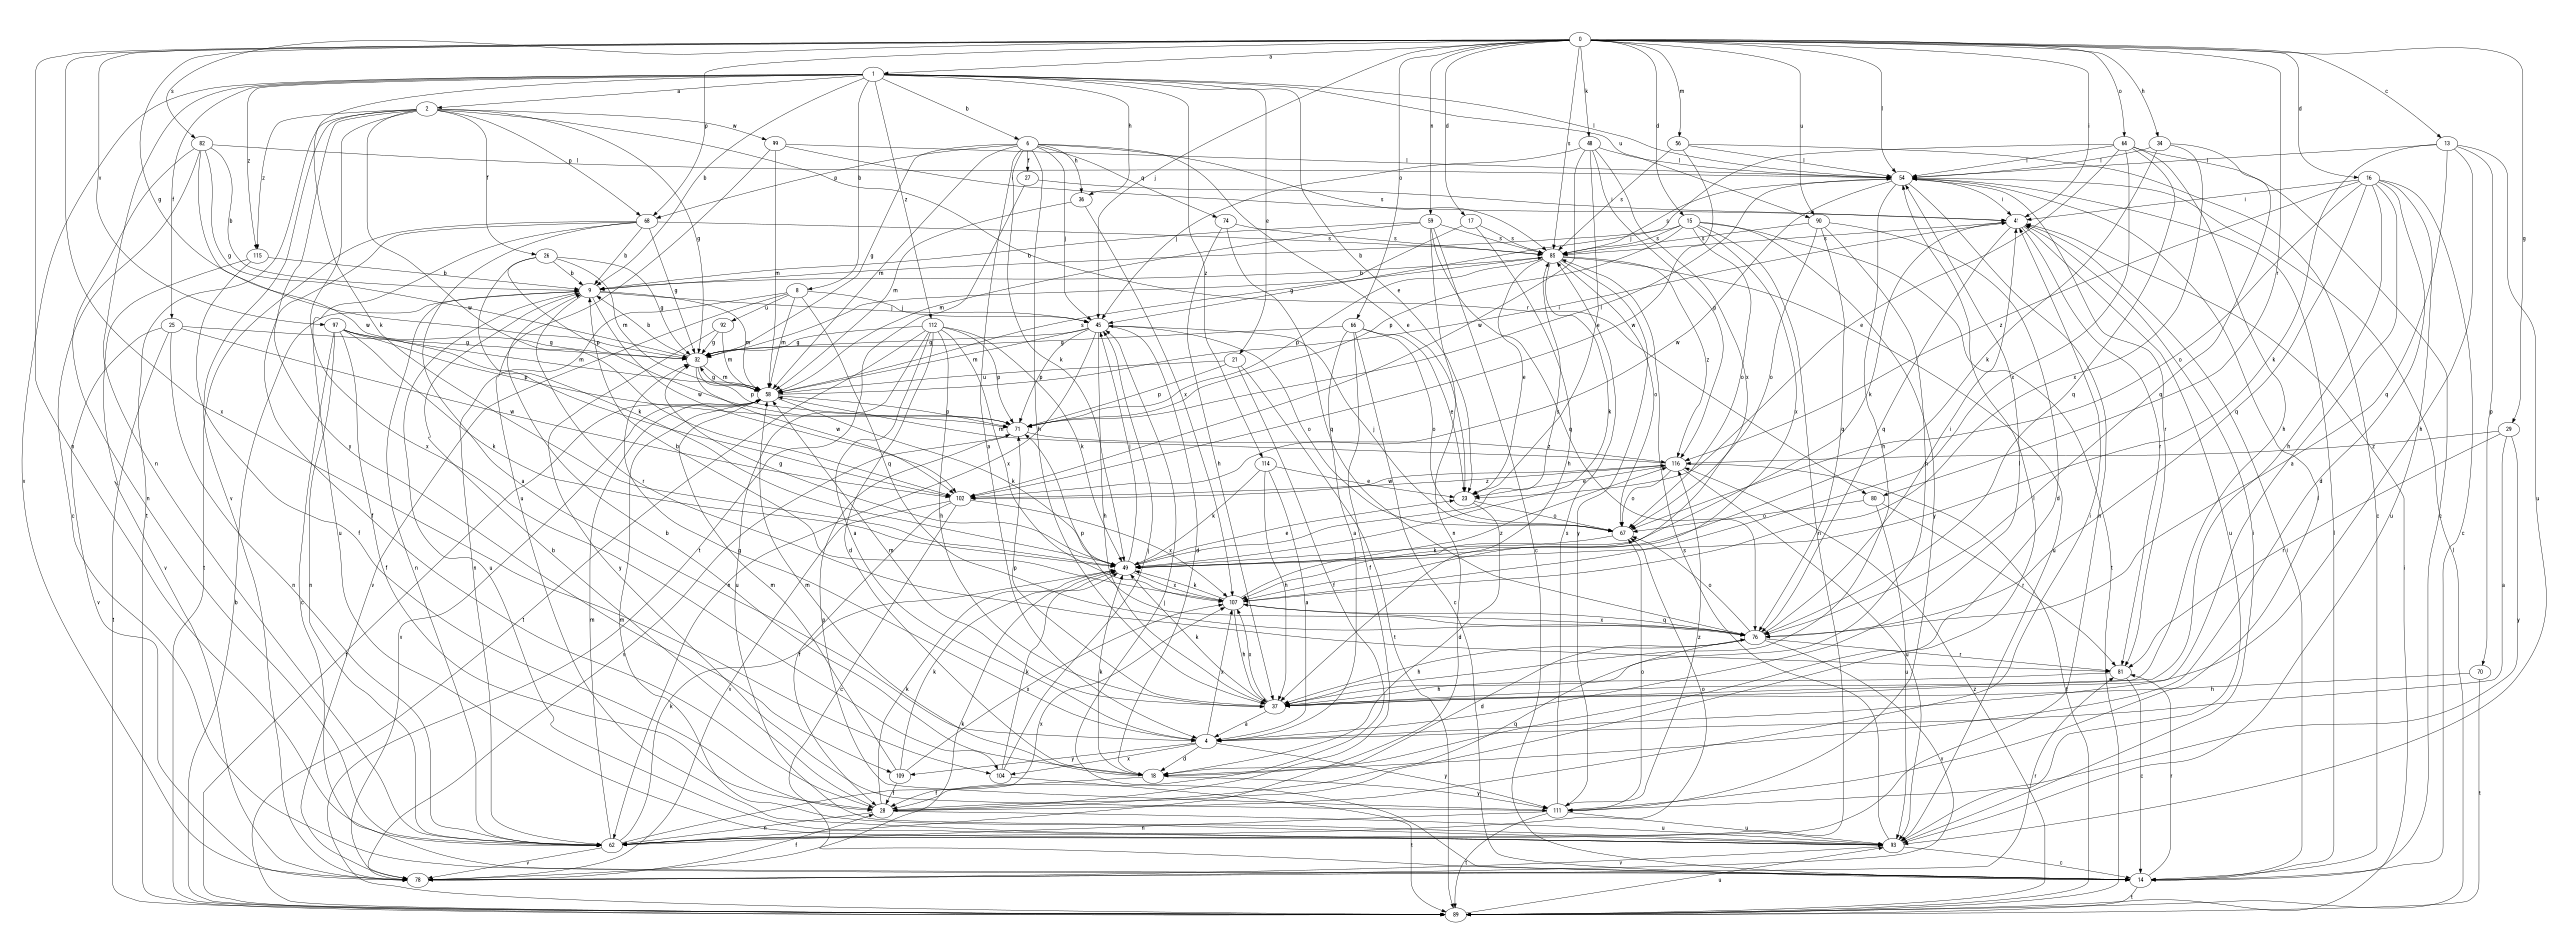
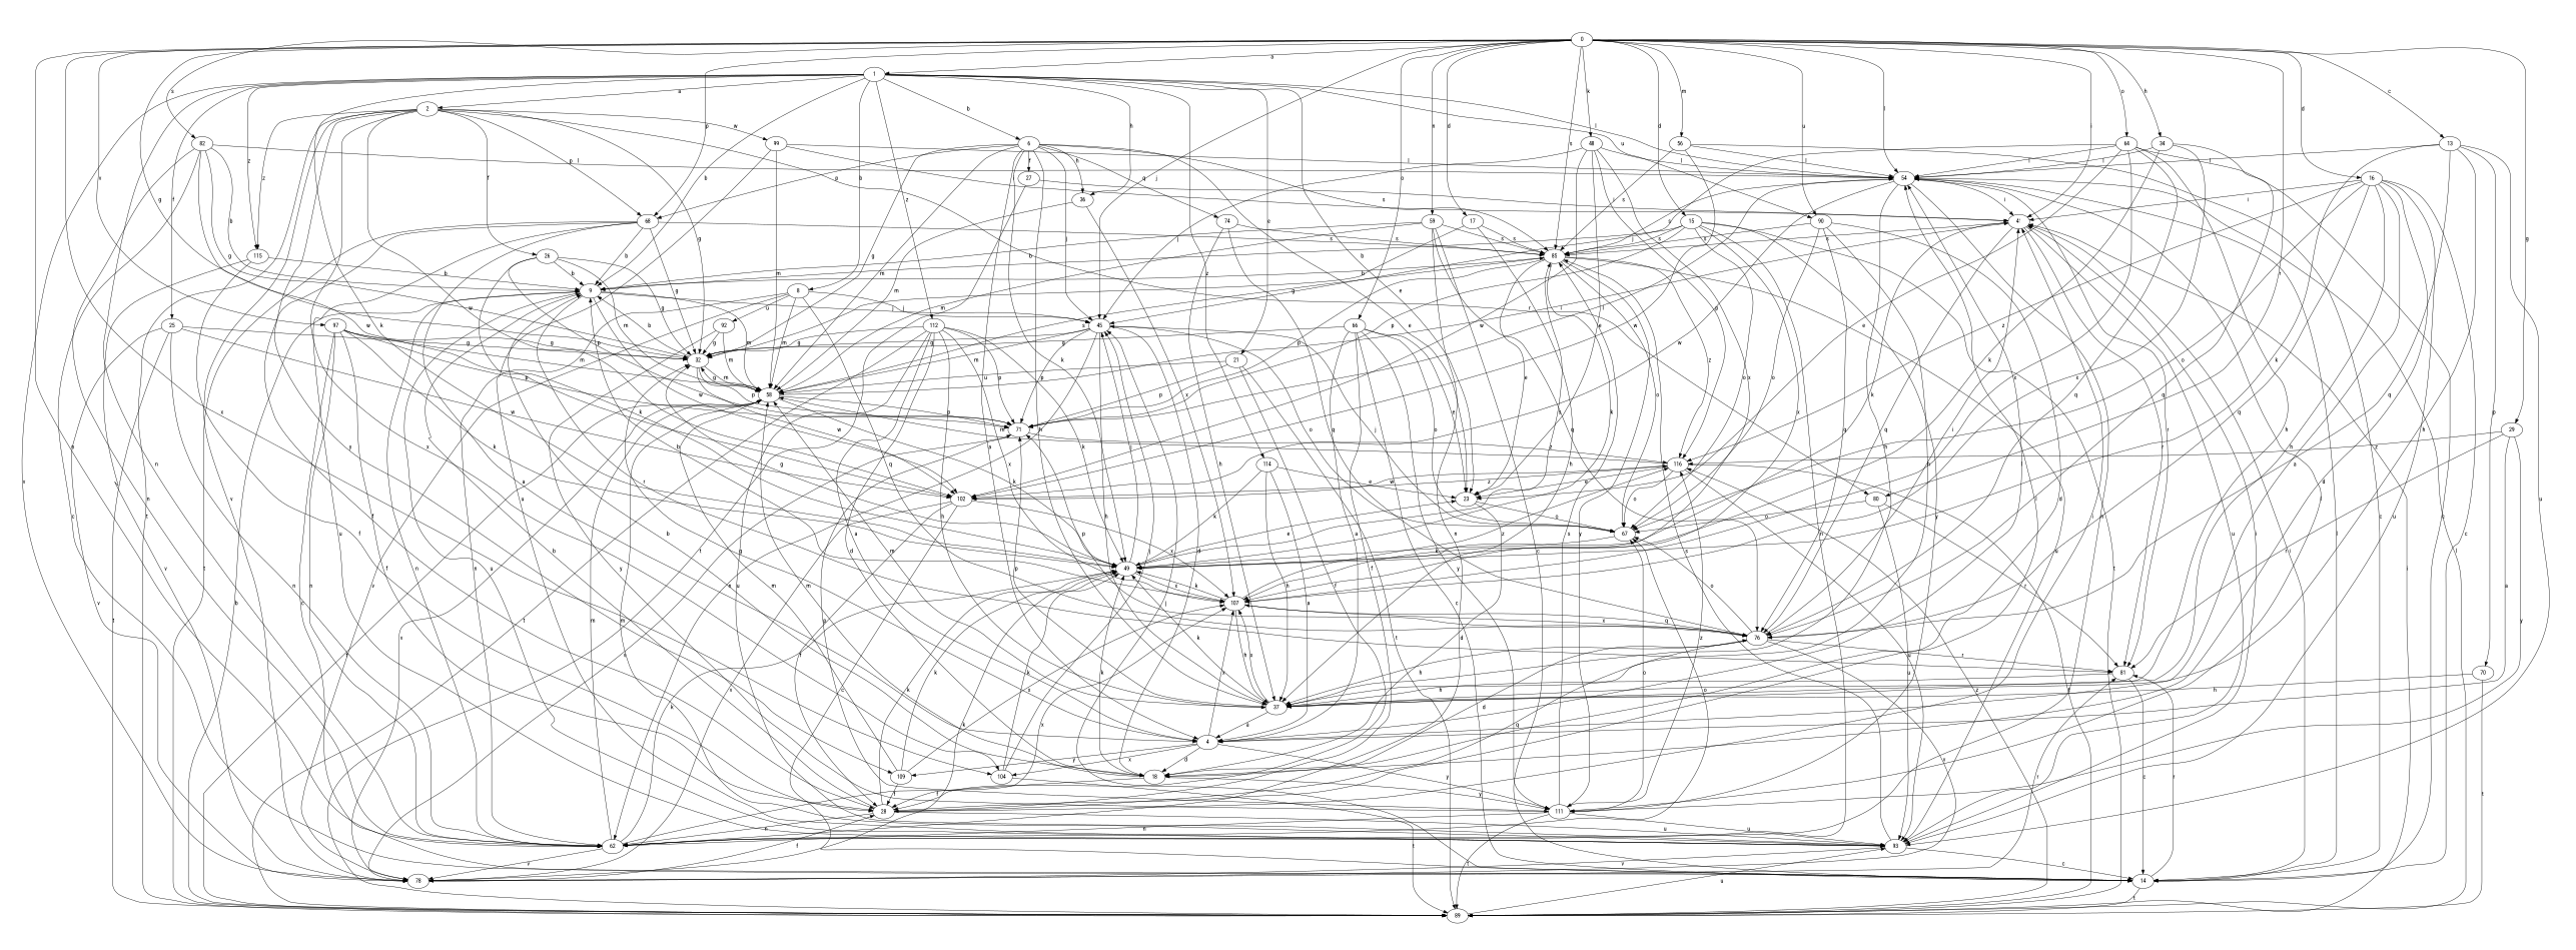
  strict digraph {
    fontname="Roboto Condensed"
    node [fontname="Roboto Condensed"]
    edge [fontname="Roboto Condensed"]
    0
    1
    13
    15
    16
    17
    29
    32
    34
    41
    45
    48
    54
    56
    59
    62
    64
    66
    68
    80
    82
    85
    90
    97
    104
    2
    6
    8
    9
    21
    23
    25
    36
    49
    n35 [label=78]
    112
    114
    115
    37
    76
    93
    70
    89
    107
    111
    67
    71
    4
    18
    14
    116
    81
    102
    58
    28
    26
    99
    109
    27
    74
    92
    0 -> 1 [label=a]
    0 -> 13 [label=c]
    0 -> 15 [label=d]
    0 -> 16 [label=d]
    0 -> 17 [label=d]
    0 -> 29 [label=g]
    0 -> 32 [label=g]
    0 -> 34 [label=h]
    0 -> 41 [label=i]
    0 -> 45 [label=j]
    0 -> 48 [label=k]
    0 -> 54 [label=l]
    0 -> 56 [label=m]
    0 -> 59 [label=n]
    0 -> 62 [label=n]
    0 -> 64 [label=o]
    0 -> 66 [label=o]
    0 -> 68 [label=p]
    0 -> 80 [label=r]
    0 -> 82 [label=s]
    0 -> 85 [label=s]
    0 -> 90 [label=u]
    0 -> 97 [label=v]
    0 -> 104 [label=x]
    1 -> 54 [label=l]
    1 -> 62 [label=n]
    1 -> 90 [label=u]
    1 -> 2 [label=a]
    1 -> 6 [label=b]
    1 -> 8 [label=b]
    1 -> 9 [label=b]
    1 -> 21 [label=e]
    1 -> 23 [label=e]
    1 -> 25 [label=f]
    1 -> 36 [label=h]
    1 -> 49 [label=k]
    1 -> n35 [label=v]
    1 -> 112 [label=z]
    1 -> 114 [label=z]
    1 -> 115 [label=z]
    13 -> 54 [label=l]
    13 -> 49 [label=k]
    13 -> 37 [label=h]
    13 -> 76 [label=q]
    13 -> 93 [label=u]
    13 -> 70 [label=p]
    15 -> 62 [label=n]
    15 -> 85 [label=s]
    15 -> 9 [label=b]
    15 -> 89 [label=t]
    15 -> 107 [label=x]
    15 -> 111 [label=y]
    15 -> 67 [label=o]
    15 -> 71 [label=p]
    16 -> 41 [label=i]
    16 -> 37 [label=h]
    16 -> 76 [label=q]
    16 -> 93 [label=u]
    16 -> 67 [label=o]
    16 -> 4 [label=a]
    16 -> 18 [label=d]
    16 -> 14 [label=c]
    16 -> 116 [label=z]
    17 -> 32 [label=g]
    17 -> 85 [label=s]
    17 -> 37 [label=h]
    29 -> 111 [label=y]
    29 -> 4 [label=a]
    29 -> 116 [label=z]
    29 -> 81 [label=r]
    32 -> 9 [label=b]
    32 -> 71 [label=p]
    32 -> 102 [label=w]
    32 -> 58 [label=m]
    34 -> 54 [label=l]
    34 -> 49 [label=k]
    34 -> 76 [label=q]
    34 -> 107 [label=x]
    41 -> 85 [label=s]
    41 -> 49 [label=k]
    41 -> 76 [label=q]
    41 -> 93 [label=u]
    41 -> 81 [label=r]
    45 -> 32 [label=g]
    45 -> 62 [label=n]
    45 -> 37 [label=h]
    45 -> 67 [label=o]
    45 -> 71 [label=p]
    45 -> 18 [label=d]
    45 -> 58 [label=m]
    48 -> 45 [label=j]
    48 -> 54 [label=l]
    48 -> 23 [label=e]
    48 -> 107 [label=x]
    48 -> 116 [label=p]
    48 -> 102 [label=w]
    54 -> 41 [label=i]
    54 -> 62 [label=n]
    54 -> 85 [label=s]
    54 -> 37 [label=h]
    54 -> 81 [label=r]
    54 -> 102 [label=w]
    56 -> 54 [label=l]
    56 -> 85 [label=s]
    56 -> 14 [label=c]
    56 -> 102 [label=w]
    59 -> 62 [label=n]
    59 -> 85 [label=s]
    59 -> 9 [label=b]
    59 -> 76 [label=q]
    59 -> 14 [label=c]
    59 -> 58 [label=m]
    62 -> 49 [label=k]
    62 -> n35 [label=v]
    62 -> 107 [label=x]
    62 -> 67 [label=o]
    62 -> 58 [label=m]
    64 -> 45 [label=j]
    64 -> 54 [label=l]
    64 -> 23 [label=e]
    64 -> 37 [label=h]
    64 -> 76 [label=q]
    64 -> 107 [label=x]
    64 -> 14 [label=c]
    66 -> 32 [label=g]
    66 -> 23 [label=e]
+   66 -> 111 [label=y]
    66 -> 67 [label=o]
    66 -> 4 [label=a]
    66 -> 14 [label=c]
    66 -> 28 [label=f]
    68 -> 32 [label=g]
    68 -> 85 [label=s]
    68 -> 9 [label=b]
    68 -> 93 [label=u]
    68 -> 89 [label=t]
    68 -> 4 [label=a]
    68 -> 28 [label=f]
    80 -> 93 [label=u]
    80 -> 67 [label=o]
    80 -> 81 [label=r]
    82 -> 32 [label=g]
    82 -> 54 [label=l]
    82 -> 62 [label=n]
    82 -> 9 [label=b]
    82 -> 14 [label=c]
    82 -> 102 [label=w]
    85 -> 9 [label=b]
    85 -> 23 [label=e]
    85 -> 49 [label=k]
    85 -> 93 [label=u]
    85 -> 111 [label=y]
    85 -> 67 [label=o]
    85 -> 71 [label=p]
    85 -> 116 [label=z]
    90 -> 85 [label=s]
    90 -> 37 [label=h]
    90 -> 76 [label=q]
    90 -> 67 [label=o]
    90 -> 18 [label=d]
    97 -> 32 [label=g]
    97 -> 62 [label=n]
    97 -> 49 [label=k]
    97 -> 71 [label=p]
    97 -> 14 [label=c]
    97 -> 58 [label=m]
    97 -> 28 [label=f]
    104 -> 45 [label=j]
    104 -> 49 [label=k]
    104 -> 89 [label=t]
    2 -> 32 [label=g]
    2 -> 68 [label=p]
    2 -> 80 [label=r]
    2 -> 104 [label=x]
    2 -> n35 [label=v]
    2 -> 115 [label=z]
    2 -> 89 [label=t]
    2 -> 102 [label=w]
    2 -> 26 [label=f]
    2 -> 99 [label=w]
    2 -> 109 [label=y]
    6 -> 32 [label=g]
    6 -> 45 [label=j]
    6 -> 68 [label=p]
    6 -> 85 [label=s]
    6 -> 23 [label=e]
    6 -> 36 [label=h]
    6 -> 49 [label=k]
    6 -> 37 [label=h]
    6 -> 4 [label=a]
    6 -> 58 [label=m]
    6 -> 27 [label=f]
    6 -> 74 [label=q]
    8 -> 45 [label=j]
    8 -> 62 [label=n]
    8 -> n35 [label=v]
    8 -> 76 [label=q]
    8 -> 58 [label=m]
    8 -> 92 [label=u]
    9 -> 45 [label=j]
    9 -> 62 [label=n]
    9 -> 93 [label=u]
    9 -> 81 [label=r]
    9 -> 102 [label=w]
    9 -> 58 [label=m]
    21 -> 89 [label=t]
    21 -> 71 [label=p]
    21 -> 58 [label=u]
    21 -> 28 [label=f]
    23 -> 67 [label=o]
    23 -> 18 [label=d]
    25 -> 32 [label=g]
    25 -> 62 [label=n]
    25 -> n35 [label=v]
    25 -> 89 [label=t]
    25 -> 102 [label=w]
    36 -> 107 [label=x]
    36 -> 58 [label=m]
    49 -> 32 [label=g]
    49 -> 45 [label=j]
    49 -> 85 [label=s]
    49 -> 23 [label=e]
    49 -> 107 [label=x]
    n35 -> 49 [label=k]
    n35 -> 81 [label=r]
    n35 -> 28 [label=f]
    112 -> 32 [label=g]
    112 -> 49 [label=k]
    112 -> 37 [label=h]
    112 -> 93 [label=u]
    112 -> 89 [label=t]
    112 -> 107 [label=x]
    112 -> 71 [label=p]
    112 -> 4 [label=a]
    112 -> 18 [label=d]
    114 -> 23 [label=e]
    114 -> 49 [label=k]
    114 -> 37 [label=h]
    114 -> 4 [label=a]
    115 -> 9 [label=b]
    115 -> n35 [label=v]
    115 -> 28 [label=f]
    37 -> 49 [label=k]
    37 -> 107 [label=x]
    37 -> 71 [label=p]
    37 -> 4 [label=a]
    37 -> 58 [label=m]
    76 -> 41 [label=i]
    76 -> n35 [label=v]
    76 -> 37 [label=h]
    76 -> 107 [label=x]
    76 -> 67 [label=o]
    76 -> 71 [label=p]
    76 -> 18 [label=d]
    76 -> 81 [label=r]
    93 -> 41 [label=i]
    93 -> 85 [label=s]
    93 -> n35 [label=v]
    93 -> 14 [label=c]
    93 -> 58 [label=m]
    70 -> 37 [label=h]
    70 -> 89 [label=t]
    89 -> 41 [label=i]
    89 -> 54 [label=l]
    89 -> 9 [label=b]
    89 -> 93 [label=u]
    89 -> 116 [label=z]
    107 -> 9 [label=b]
    107 -> 49 [label=k]
    107 -> 37 [label=h]
    107 -> 76 [label=q]
    107 -> 116 [label=z]
    111 -> 54 [label=l]
    111 -> 62 [label=n]
    111 -> 85 [label=s]
    111 -> 93 [label=u]
    111 -> 89 [label=t]
    111 -> 67 [label=o]
    111 -> 71 [label=p]
    111 -> 116 [label=z]
    67 -> 45 [label=j]
    67 -> 49 [label=k]
    71 -> 54 [label=l]
    71 -> n35 [label=v]
    71 -> 116 [label=z]
    4 -> 32 [label=g]
    4 -> 54 [label=l]
    4 -> 104 [label=x]
    4 -> 107 [label=x]
    4 -> 111 [label=y]
    4 -> 18 [label=d]
    4 -> 109 [label=y]
    18 -> 9 [label=b]
    18 -> 49 [label=k]
    18 -> 111 [label=y]
    18 -> 58 [label=m]
    18 -> 28 [label=f]
    14 -> 41 [label=i]
    14 -> 45 [label=j]
    14 -> 54 [label=l]
    14 -> 89 [label=t]
    14 -> 81 [label=r]
    116 -> 23 [label=e]
    116 -> 93 [label=u]
    116 -> 89 [label=t]
    116 -> 67 [label=o]
    116 -> 102 [label=w]
    116 -> 58 [label=m]
    81 -> 37 [label=h]
    81 -> 14 [label=c]
    102 -> n35 [label=v]
    102 -> 107 [label=x]
    102 -> 14 [label=c]
    102 -> 116 [label=z]
    102 -> 28 [label=f]
    58 -> 32 [label=g]
    58 -> 41 [label=i]
    58 -> 85 [label=s]
    58 -> 49 [label=k]
    58 -> n35 [label=v]
    58 -> 89 [label=t]
    58 -> 71 [label=p]
    28 -> 41 [label=i]
    28 -> 54 [label=l]
    28 -> 62 [label=n]
    28 -> 9 [label=b]
    28 -> 49 [label=k]
    28 -> 76 [label=q]
    28 -> 93 [label=u]
    26 -> 32 [label=g]
    26 -> 9 [label=b]
    26 -> 49 [label=k]
    26 -> 71 [label=p]
    26 -> 58 [label=m]
    99 -> 41 [label=i]
    99 -> 54 [label=l]
    99 -> 93 [label=u]
    99 -> 58 [label=m]
    109 -> 49 [label=k]
    109 -> 107 [label=x]
    109 -> 58 [label=m]
    109 -> 28 [label=f]
    27 -> 41 [label=i]
    27 -> 89 [label=t]
    74 -> 85 [label=s]
    74 -> 37 [label=h]
    74 -> 76 [label=q]
    92 -> 32 [label=g]
    92 -> 111 [label=y]
    92 -> 58 [label=m]
  }
